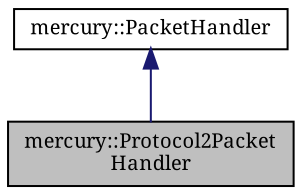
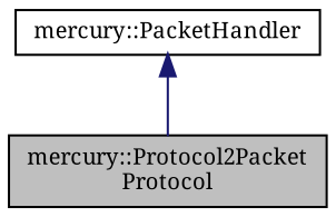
  digraph {
    fontname="Noto Serif"
    node [color=black fontname="Noto Serif" fontsize=10 shape=record style=filled]
-   n1 [fillcolor=grey75 fontcolor=black height=0.2 label="mercury::Protocol2Packet\lHandler" width=0.4]
+   n1 [fillcolor=grey75 fontcolor=black height=0.2 label="mercury::Protocol2Packet\lProtocol" width=0.4]
    n2 [fillcolor=white height=0.2 label="mercury::PacketHandler" width=0.4]
    n2 -> n1 [color=midnightblue dir=back fontname="Noto Serif" fontsize=10 labelfontname=Helvetica labelfontsize=10 style=solid]
  }
